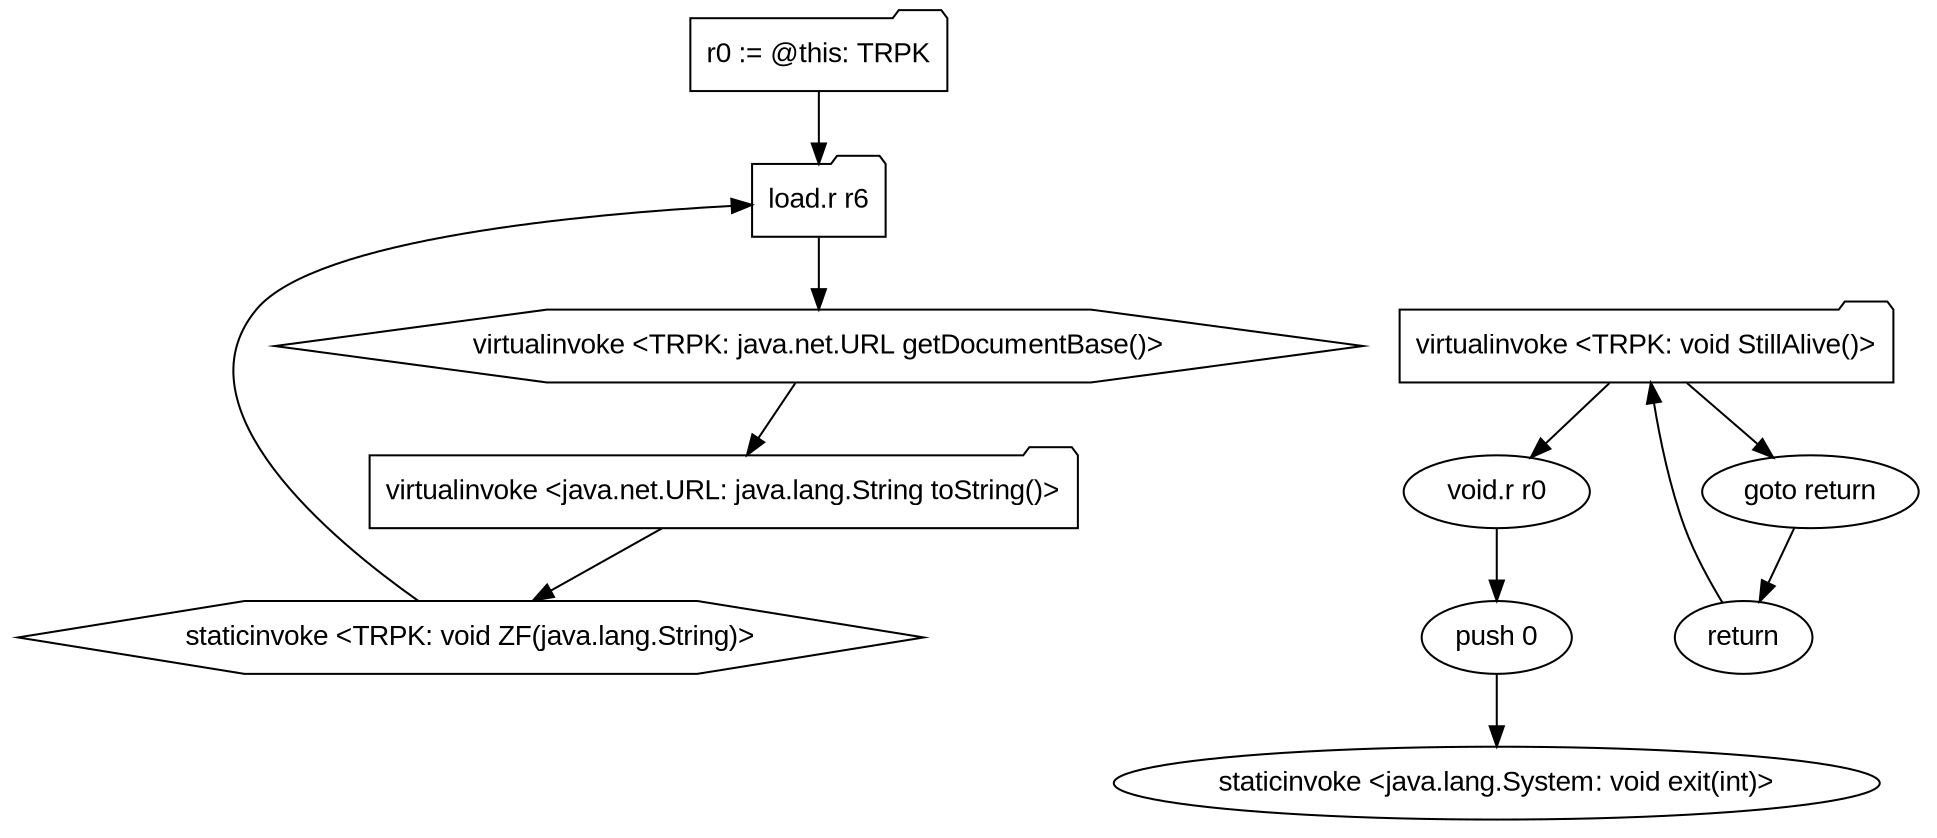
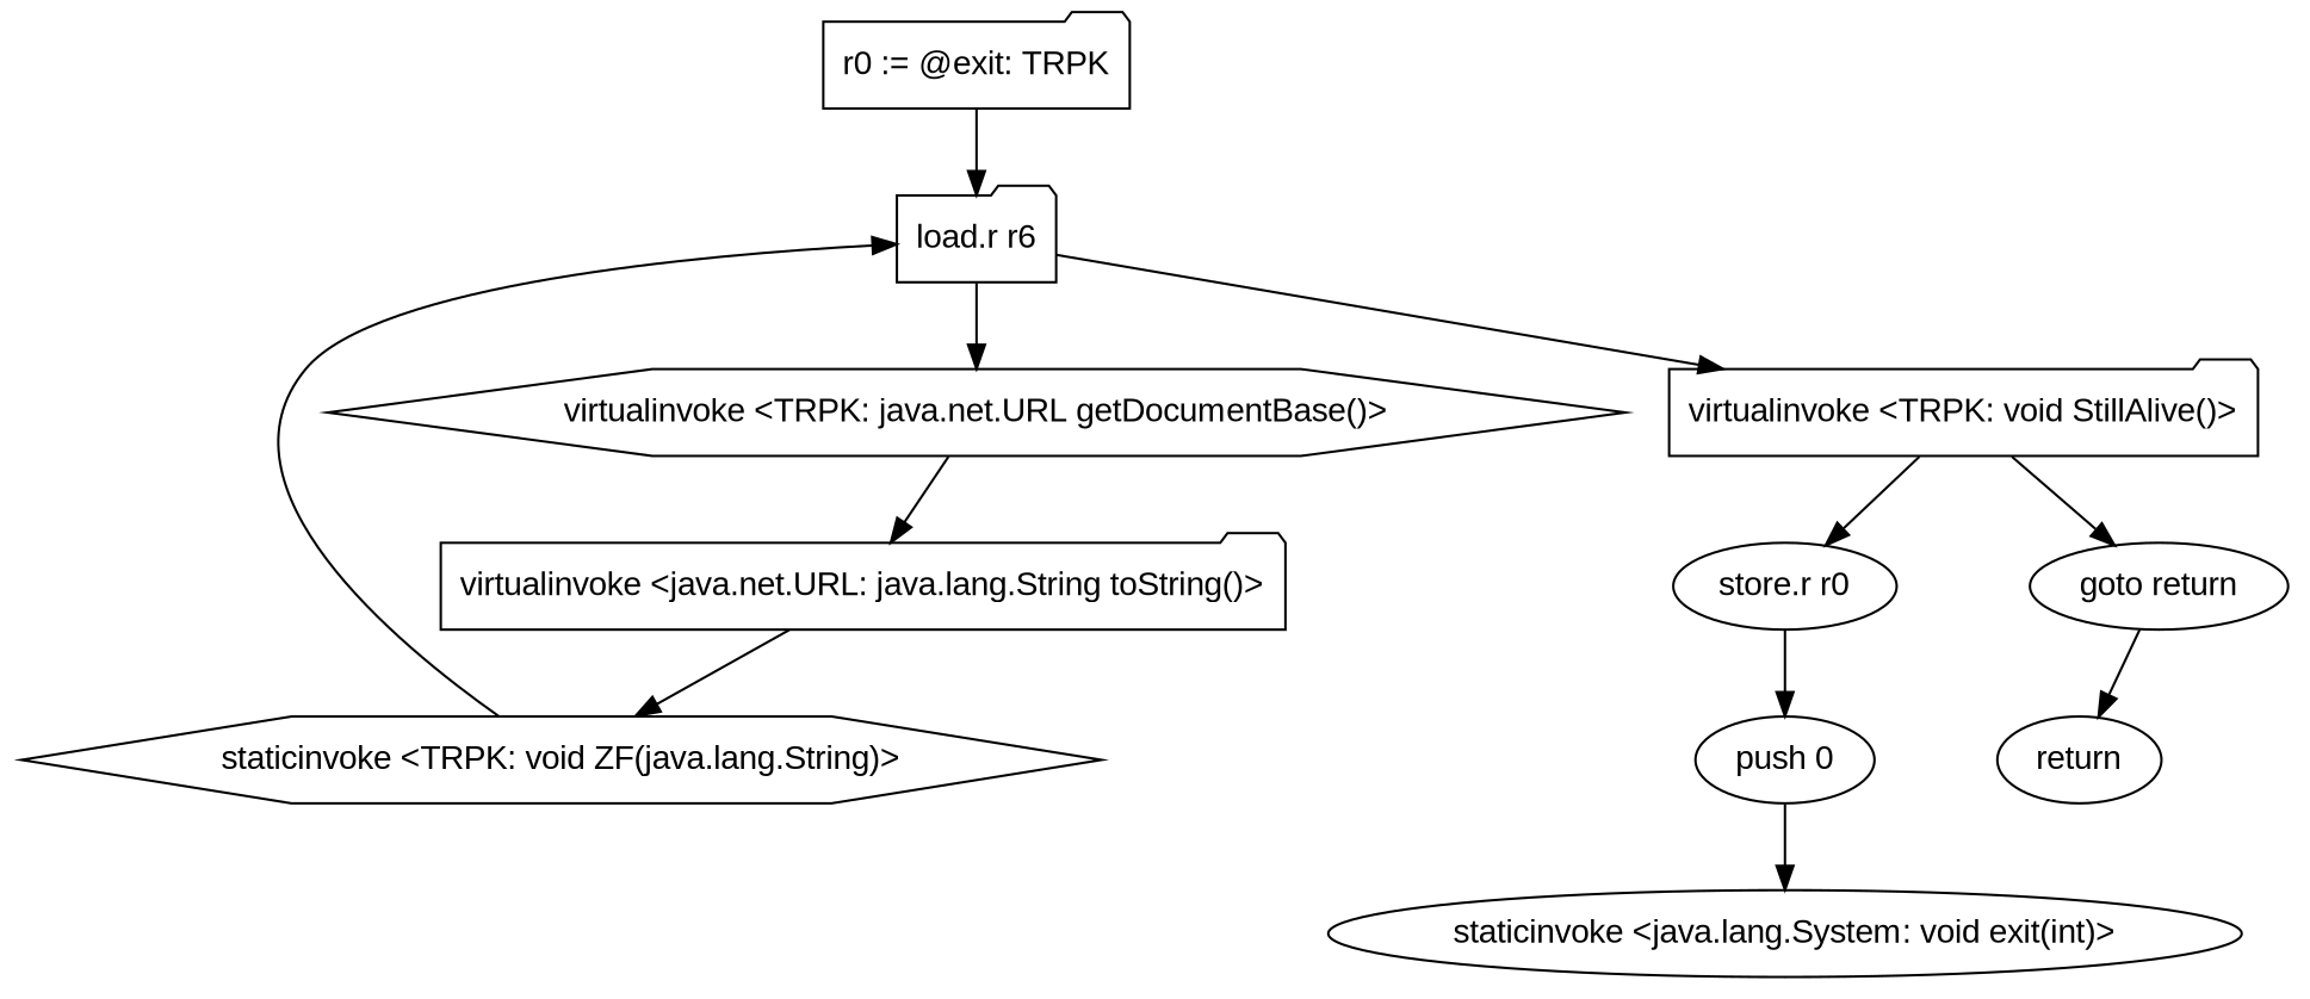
  digraph {
    fontname="Liberation Sans"
    node [fontname="Liberation Sans" shape=ellipse]
    edge [fontname="Liberation Sans"]
-   "r0 := @this: TRPK" [shape=folder]
+   "r0 := @this: TRPK" [shape=folder label="r0 := @exit: TRPK"]
    n2 [label="load.r r6" shape=folder]
    "virtualinvoke <TRPK: java.net.URL getDocumentBase()>" [shape=hexagon]
    "virtualinvoke <TRPK: void StillAlive()>" [shape=folder]
    "virtualinvoke <java.net.URL: java.lang.String toString()>" [shape=folder]
    "goto return"
-   "store.r r0" [label="void.r r0"]
+   "store.r r0"
    "staticinvoke <TRPK: void ZF(java.lang.String)>" [shape=hexagon]
    return
    "push 0"
    "staticinvoke <java.lang.System: void exit(int)>"
    "r0 := @this: TRPK" -> n2
    n2 -> "virtualinvoke <TRPK: java.net.URL getDocumentBase()>"
-   return -> "virtualinvoke <TRPK: void StillAlive()>"
+   n2 -> "virtualinvoke <TRPK: void StillAlive()>"
    "virtualinvoke <TRPK: java.net.URL getDocumentBase()>" -> "virtualinvoke <java.net.URL: java.lang.String toString()>"
    "virtualinvoke <TRPK: void StillAlive()>" -> "goto return"
    "virtualinvoke <TRPK: void StillAlive()>" -> "store.r r0"
    "virtualinvoke <java.net.URL: java.lang.String toString()>" -> "staticinvoke <TRPK: void ZF(java.lang.String)>"
    "goto return" -> return
    "store.r r0" -> "push 0"
    "staticinvoke <TRPK: void ZF(java.lang.String)>" -> n2
    "push 0" -> "staticinvoke <java.lang.System: void exit(int)>"
  }
